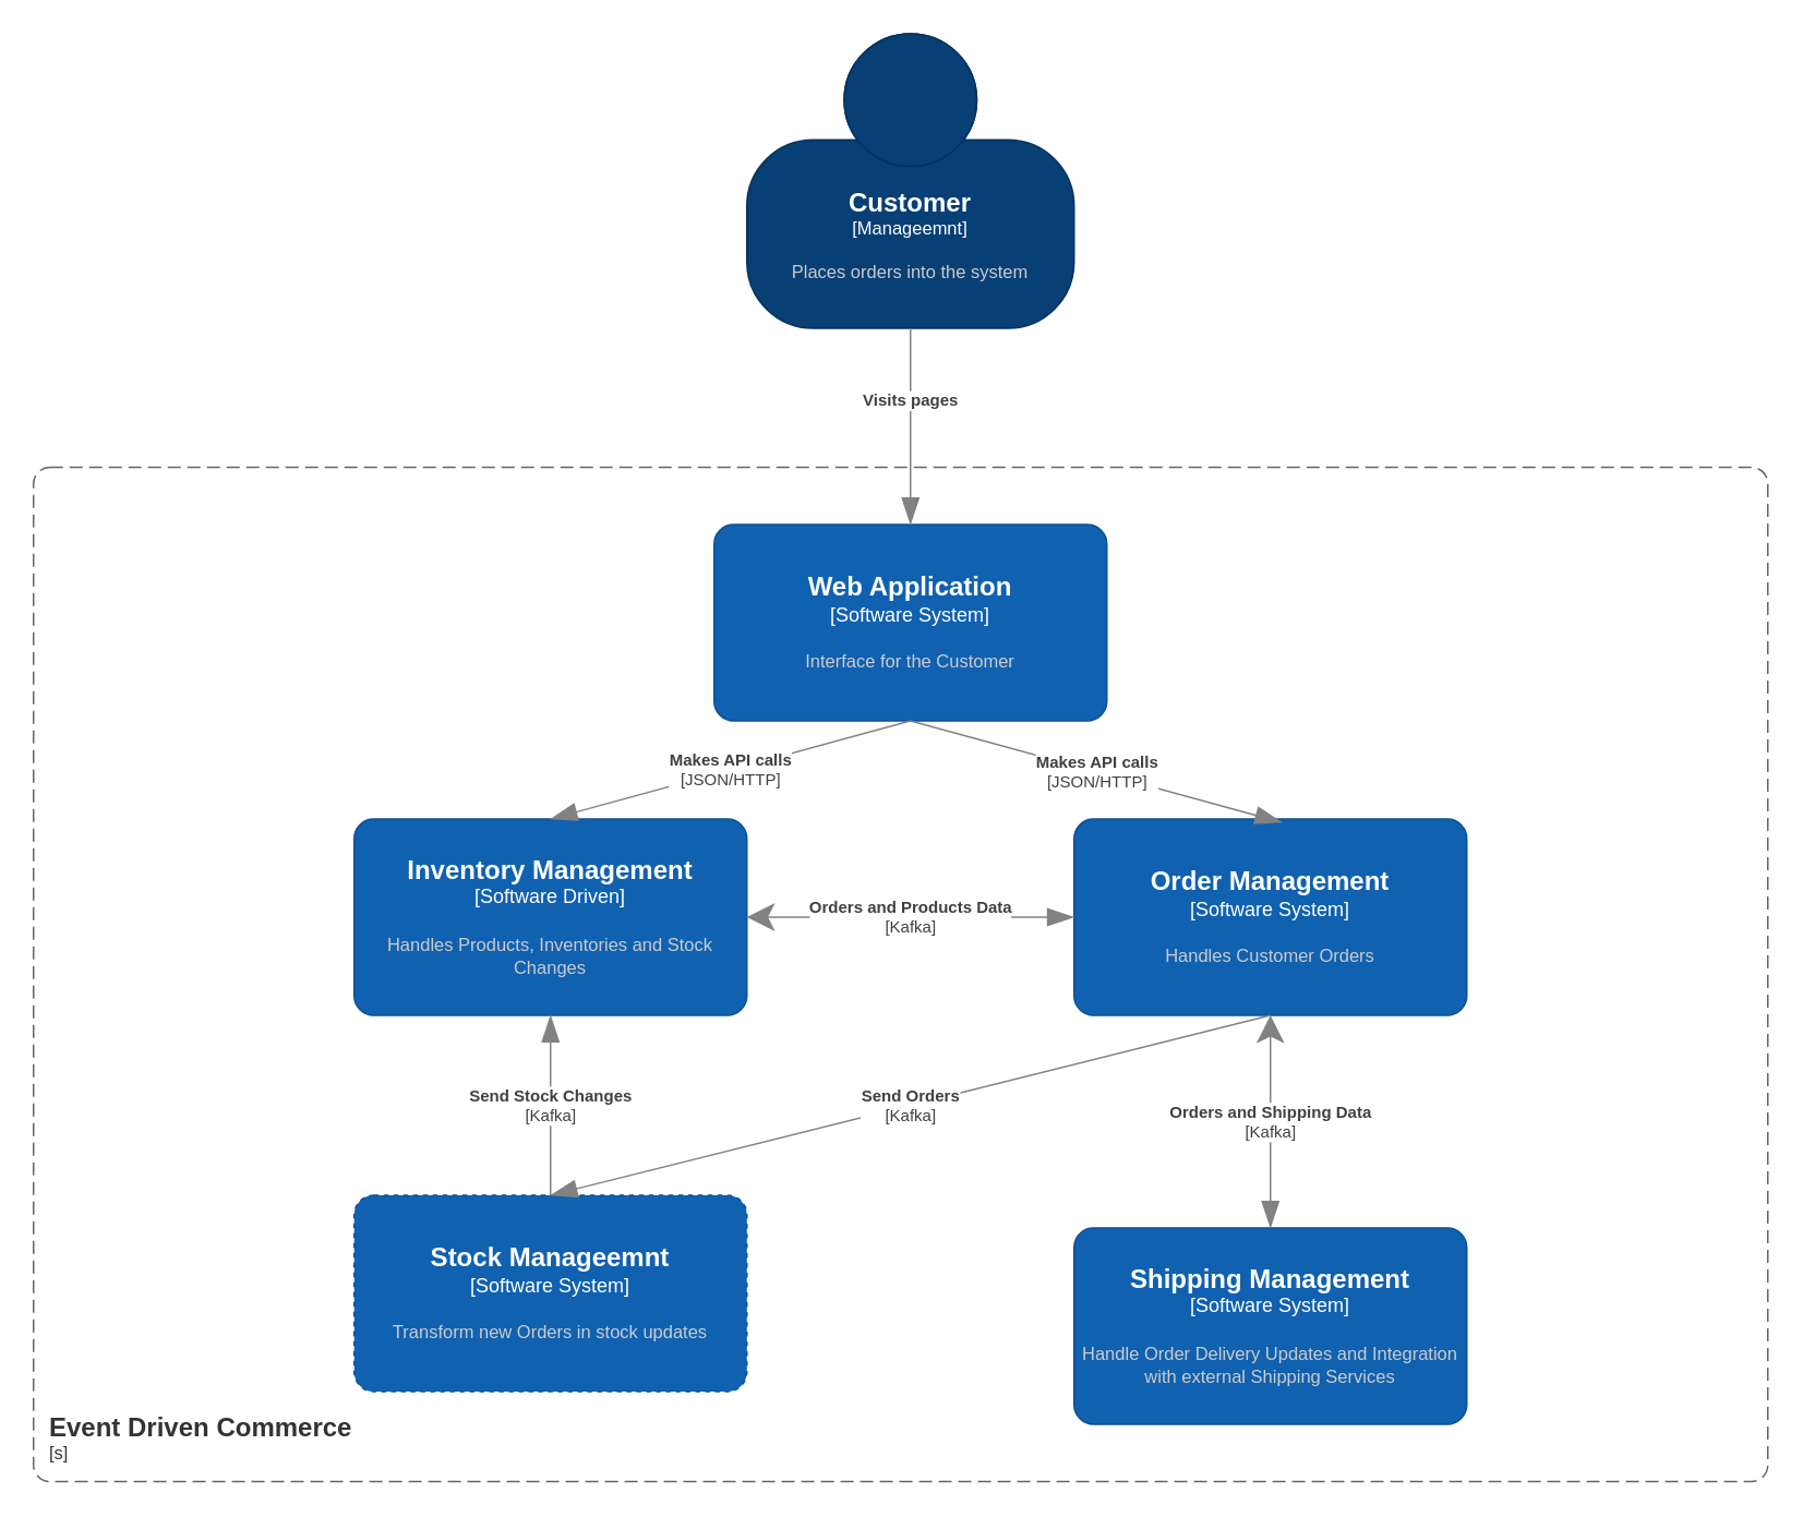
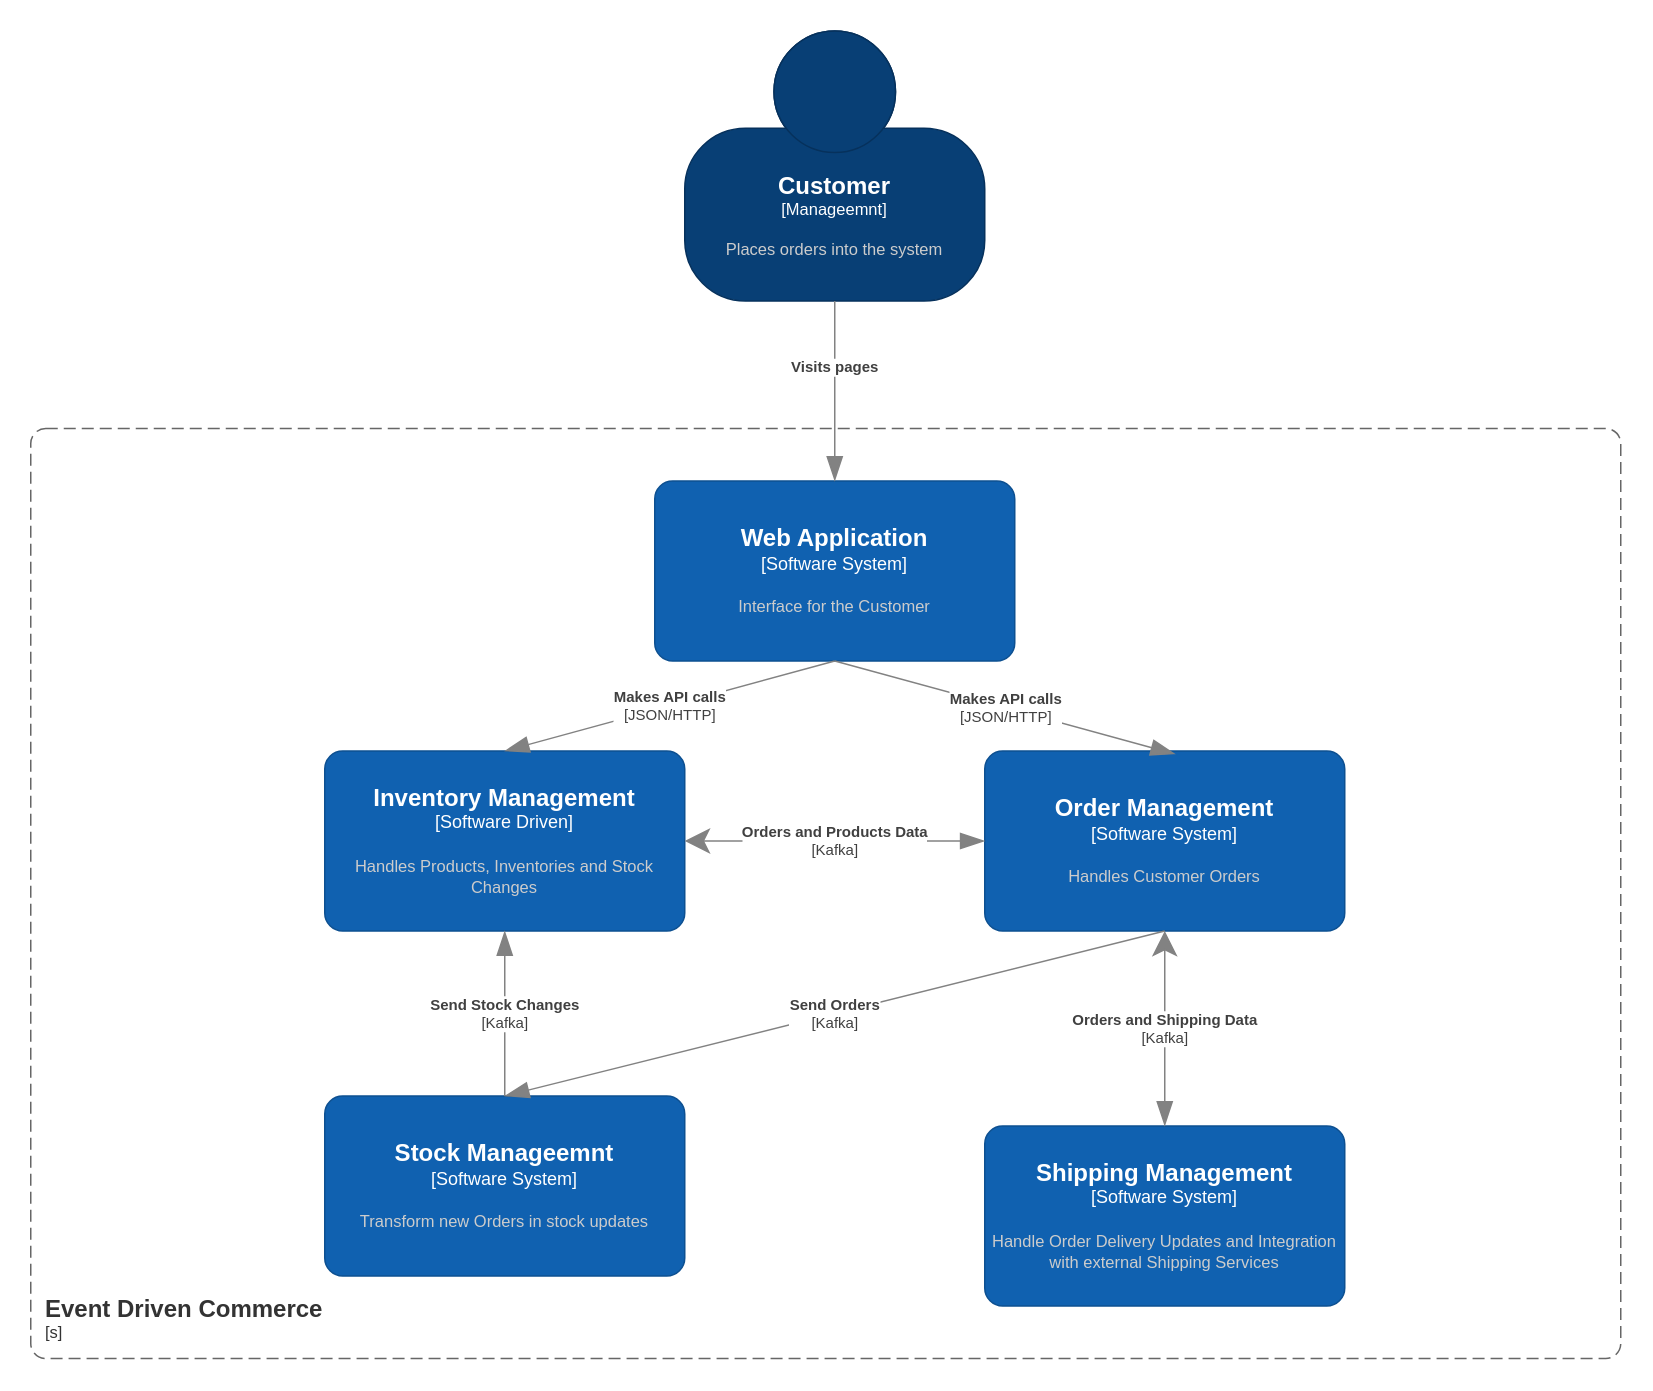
  <mxCell id="0" />
  <mxCell id="1" parent="0" />
  <mxCell id="2" value="&lt;font style=&quot;font-size: 16px&quot;&gt;&lt;b&gt;Customer&lt;/b&gt;&lt;/font&gt;&lt;div&gt;[Manageemnt]&lt;/div&gt;&lt;br&gt;&lt;div&gt;&lt;font style=&quot;font-size: 11px&quot;&gt;&lt;font color=&quot;#cccccc&quot;&gt;Places orders into the system&lt;/font&gt;&lt;/div&gt;" style="html=1;fontSize=11;dashed=0;whiteSpace=wrap;fillColor=#083F75;strokeColor=#06315C;fontColor=#ffffff;shape=mxgraph.c4.person2;align=center;metaEdit=1;points=[[0.5,0,0],[1,0.5,0],[1,0.75,0],[0.75,1,0],[0.5,1,0],[0.25,1,0],[0,0.75,0],[0,0.5,0]];resizable=0;" parent="1" vertex="1"><mxGeometry x="456" y="20" width="200" height="180" as="geometry" /></mxCell>
  <mxCell id="3" value="&lt;font style=&quot;font-size: 16px&quot;&gt;&lt;b&gt;&lt;div style=&quot;text-align: left&quot;&gt;Event Driven Commerce&lt;/div&gt;&lt;/b&gt;&lt;/font&gt;&lt;div style=&quot;text-align: left&quot;&gt;[s]&lt;/div&gt;" style="rounded=1;fontSize=11;whiteSpace=wrap;html=1;dashed=1;arcSize=20;fillColor=none;strokeColor=#666666;fontColor=#333333;labelBackgroundColor=none;align=left;verticalAlign=bottom;labelBorderColor=none;spacingTop=0;spacing=10;dashPattern=8 4;metaEdit=1;rotatable=0;perimeter=rectanglePerimeter;noLabel=0;labelPadding=0;allowArrows=0;connectable=0;expand=0;recursiveResize=0;editable=1;pointerEvents=0;absoluteArcSize=1;points=[[0.25,0,0],[0.5,0,0],[0.75,0,0],[1,0.25,0],[1,0.5,0],[1,0.75,0],[0.75,1,0],[0.5,1,0],[0.25,1,0],[0,0.75,0],[0,0.5,0],[0,0.25,0]];" parent="1" vertex="1"><mxGeometry x="20" y="285" width="1060" height="620" as="geometry" /></mxCell>
  <mxCell id="4" value="&lt;font style=&quot;font-size: 16px&quot;&gt;&lt;b&gt;Web Application&lt;/b&gt;&lt;/font&gt;&lt;div&gt;[Software System]&lt;/div&gt;&lt;br&gt;&lt;div&gt;&lt;font style=&quot;font-size: 11px&quot;&gt;&lt;font color=&quot;#cccccc&quot;&gt;Interface for the Customer&lt;/font&gt;&lt;/div&gt;" style="rounded=1;whiteSpace=wrap;html=1;labelBackgroundColor=none;fillColor=#1061B0;fontColor=#ffffff;align=center;arcSize=10;strokeColor=#0D5091;metaEdit=1;resizable=0;points=[[0.25,0,0],[0.5,0,0],[0.75,0,0],[1,0.25,0],[1,0.5,0],[1,0.75,0],[0.75,1,0],[0.5,1,0],[0.25,1,0],[0,0.75,0],[0,0.5,0],[0,0.25,0]];" parent="1" vertex="1"><mxGeometry x="436" y="320" width="240" height="120" as="geometry" /></mxCell>
  <mxCell id="5" value="&lt;div style=&quot;text-align: left&quot;&gt;&lt;div style=&quot;text-align: center&quot;&gt;&lt;b&gt;Visits pages&lt;/b&gt;&lt;/div&gt;" style="endArrow=blockThin;html=1;fontSize=10;fontColor=#404040;strokeWidth=1;endFill=1;strokeColor=#828282;elbow=vertical;metaEdit=1;endSize=14;startSize=14;jumpStyle=arc;jumpSize=16;rounded=0;exitX=0.5;exitY=1;exitDx=0;exitDy=0;exitPerimeter=0;entryX=0.5;entryY=0;entryDx=0;entryDy=0;entryPerimeter=0;" parent="1" source="2" target="4" edge="1"><mxGeometry x="-0.273" width="240" relative="1" as="geometry"><mxPoint x="836" y="170" as="sourcePoint" /><mxPoint x="1076" y="170" as="targetPoint" /><mxPoint as="offset" /></mxGeometry></mxCell>
  <mxCell id="6" value="&lt;font style=&quot;font-size: 16px&quot;&gt;&lt;b&gt;Inventory Management&lt;/b&gt;&lt;/font&gt;&lt;div&gt;[Software Driven]&lt;/div&gt;&lt;br&gt;&lt;div&gt;&lt;font style=&quot;font-size: 11px&quot;&gt;&lt;font color=&quot;#cccccc&quot;&gt;Handles Products, Inventories and Stock Changes&lt;/font&gt;&lt;/div&gt;" style="rounded=1;whiteSpace=wrap;html=1;labelBackgroundColor=none;fillColor=#1061B0;fontColor=#ffffff;align=center;arcSize=10;strokeColor=#0D5091;metaEdit=1;resizable=0;points=[[0.25,0,0],[0.5,0,0],[0.75,0,0],[1,0.25,0],[1,0.5,0],[1,0.75,0],[0.75,1,0],[0.5,1,0],[0.25,1,0],[0,0.75,0],[0,0.5,0],[0,0.25,0]];" parent="1" vertex="1"><mxGeometry x="216" y="500" width="240" height="120" as="geometry" /></mxCell>
  <mxCell id="7" value="&lt;font style=&quot;font-size: 16px&quot;&gt;&lt;b&gt;Order Management&lt;/b&gt;&lt;/font&gt;&lt;div&gt;[Software System]&lt;/div&gt;&lt;br&gt;&lt;div&gt;&lt;font style=&quot;font-size: 11px&quot;&gt;&lt;font color=&quot;#cccccc&quot;&gt;Handles Customer Orders&lt;/font&gt;&lt;/div&gt;" style="rounded=1;whiteSpace=wrap;html=1;labelBackgroundColor=none;fillColor=#1061B0;fontColor=#ffffff;align=center;arcSize=10;strokeColor=#0D5091;metaEdit=1;resizable=0;points=[[0.25,0,0],[0.5,0,0],[0.75,0,0],[1,0.25,0],[1,0.5,0],[1,0.75,0],[0.75,1,0],[0.5,1,0],[0.25,1,0],[0,0.75,0],[0,0.5,0],[0,0.25,0]];" parent="1" vertex="1"><mxGeometry x="656" y="500" width="240" height="120" as="geometry" /></mxCell>
  <mxCell id="8" value="&lt;font style=&quot;font-size: 16px&quot;&gt;&lt;b&gt;Shipping Management&lt;/b&gt;&lt;/font&gt;&lt;div&gt;[Software System]&lt;/div&gt;&lt;br&gt;&lt;div&gt;&lt;font style=&quot;font-size: 11px&quot;&gt;&lt;font color=&quot;#cccccc&quot;&gt;Handle Order Delivery Updates and Integration with external Shipping Services&lt;/font&gt;&lt;/div&gt;" style="rounded=1;whiteSpace=wrap;html=1;labelBackgroundColor=none;fillColor=#1061B0;fontColor=#ffffff;align=center;arcSize=10;strokeColor=#0D5091;metaEdit=1;resizable=0;points=[[0.25,0,0],[0.5,0,0],[0.75,0,0],[1,0.25,0],[1,0.5,0],[1,0.75,0],[0.75,1,0],[0.5,1,0],[0.25,1,0],[0,0.75,0],[0,0.5,0],[0,0.25,0]];" parent="1" vertex="1"><mxGeometry x="656" y="750" width="240" height="120" as="geometry" /></mxCell>
- <mxCell id="9" value="&lt;font style=&quot;font-size: 16px&quot;&gt;&lt;b&gt;Stock Manageemnt&lt;/b&gt;&lt;/font&gt;&lt;div&gt;[Software System]&lt;/div&gt;&lt;br&gt;&lt;div&gt;&lt;font style=&quot;font-size: 11px&quot;&gt;&lt;font color=&quot;#cccccc&quot;&gt;Transform new Orders in stock updates&lt;/font&gt;&lt;/div&gt;" style="rounded=1;whiteSpace=wrap;html=1;labelBackgroundColor=none;fillColor=#1061B0;fontColor=#ffffff;align=center;arcSize=10;strokeColor=#0D5091;metaEdit=1;resizable=0;points=[[0.25,0,0],[0.5,0,0],[0.75,0,0],[1,0.25,0],[1,0.5,0],[1,0.75,0],[0.75,1,0],[0.5,1,0],[0.25,1,0],[0,0.75,0],[0,0.5,0],[0,0.25,0]];dashed=1;" parent="1" vertex="1"><mxGeometry x="216" y="730" width="240" height="120" as="geometry" /></mxCell>
+ <mxCell id="9" value="&lt;font style=&quot;font-size: 16px&quot;&gt;&lt;b&gt;Stock Manageemnt&lt;/b&gt;&lt;/font&gt;&lt;div&gt;[Software System]&lt;/div&gt;&lt;br&gt;&lt;div&gt;&lt;font style=&quot;font-size: 11px&quot;&gt;&lt;font color=&quot;#cccccc&quot;&gt;Transform new Orders in stock updates&lt;/font&gt;&lt;/div&gt;" style="rounded=1;whiteSpace=wrap;html=1;labelBackgroundColor=none;fillColor=#1061B0;fontColor=#ffffff;align=center;arcSize=10;strokeColor=#0D5091;metaEdit=1;resizable=0;points=[[0.25,0,0],[0.5,0,0],[0.75,0,0],[1,0.25,0],[1,0.5,0],[1,0.75,0],[0.75,1,0],[0.5,1,0],[0.25,1,0],[0,0.75,0],[0,0.5,0],[0,0.25,0]];" parent="1" vertex="1"><mxGeometry x="216" y="730" width="240" height="120" as="geometry" /></mxCell>
  <mxCell id="10" value="&lt;div style=&quot;text-align: left&quot;&gt;&lt;div style=&quot;text-align: center&quot;&gt;&lt;b&gt;Makes API calls&lt;/b&gt;&lt;/div&gt;&lt;div style=&quot;text-align: center&quot;&gt;[JSON/HTTP]&lt;/div&gt;&lt;/div&gt;" style="endArrow=blockThin;html=1;fontSize=10;fontColor=#404040;strokeWidth=1;endFill=1;strokeColor=#828282;elbow=vertical;metaEdit=1;endSize=14;startSize=14;jumpStyle=arc;jumpSize=16;rounded=0;exitX=0.5;exitY=1;exitDx=0;exitDy=0;exitPerimeter=0;entryX=0.5;entryY=0;entryDx=0;entryDy=0;entryPerimeter=0;" parent="1" source="4" target="6" edge="1"><mxGeometry width="240" relative="1" as="geometry"><mxPoint x="527" y="466" as="sourcePoint" /><mxPoint x="767" y="466" as="targetPoint" /><mxPoint as="offset" /></mxGeometry></mxCell>
  <mxCell id="11" value="&lt;div style=&quot;text-align: left&quot;&gt;&lt;div style=&quot;text-align: center&quot;&gt;&lt;b&gt;Makes API calls&lt;/b&gt;&lt;/div&gt;&lt;div style=&quot;text-align: center&quot;&gt;[JSON/HTTP]&lt;/div&gt;&lt;/div&gt;" style="endArrow=blockThin;html=1;fontSize=10;fontColor=#404040;strokeWidth=1;endFill=1;strokeColor=#828282;elbow=vertical;metaEdit=1;endSize=14;startSize=14;jumpStyle=arc;jumpSize=16;rounded=0;exitX=0.5;exitY=1;exitDx=0;exitDy=0;exitPerimeter=0;entryX=0.529;entryY=0.017;entryDx=0;entryDy=0;entryPerimeter=0;" parent="1" source="4" target="7" edge="1"><mxGeometry width="240" relative="1" as="geometry"><mxPoint x="566" y="450" as="sourcePoint" /><mxPoint x="406" y="500" as="targetPoint" /><mxPoint as="offset" /></mxGeometry></mxCell>
  <mxCell id="12" value="&lt;div style=&quot;text-align: left&quot;&gt;&lt;div style=&quot;text-align: center&quot;&gt;&lt;b&gt;Orders and Products Data&lt;/b&gt;&lt;/div&gt;&lt;div style=&quot;text-align: center&quot;&gt;[Kafka]&lt;/div&gt;&lt;/div&gt;" style="endArrow=blockThin;html=1;fontSize=10;fontColor=#404040;strokeWidth=1;endFill=1;strokeColor=#828282;elbow=vertical;metaEdit=1;endSize=14;startSize=14;jumpStyle=arc;jumpSize=16;rounded=0;edgeStyle=orthogonalEdgeStyle;exitX=1;exitY=0.5;exitDx=0;exitDy=0;exitPerimeter=0;entryX=0;entryY=0.5;entryDx=0;entryDy=0;entryPerimeter=0;startArrow=classic;startFill=1;" parent="1" source="6" target="7" edge="1"><mxGeometry width="240" relative="1" as="geometry"><mxPoint x="526" y="620" as="sourcePoint" /><mxPoint x="766" y="620" as="targetPoint" /></mxGeometry></mxCell>
  <mxCell id="13" value="&lt;div style=&quot;text-align: left&quot;&gt;&lt;div style=&quot;text-align: center&quot;&gt;&lt;b&gt;Send Orders&lt;/b&gt;&lt;/div&gt;&lt;div style=&quot;text-align: center&quot;&gt;[Kafka]&lt;/div&gt;&lt;/div&gt;" style="endArrow=blockThin;html=1;fontSize=10;fontColor=#404040;strokeWidth=1;endFill=1;strokeColor=#828282;elbow=vertical;metaEdit=1;endSize=14;startSize=14;jumpStyle=arc;jumpSize=16;rounded=0;exitX=0.5;exitY=1;exitDx=0;exitDy=0;exitPerimeter=0;entryX=0.5;entryY=0;entryDx=0;entryDy=0;entryPerimeter=0;" parent="1" source="7" target="9" edge="1"><mxGeometry width="240" relative="1" as="geometry"><mxPoint x="786" y="700" as="sourcePoint" /><mxPoint x="546" y="700" as="targetPoint" /></mxGeometry></mxCell>
  <mxCell id="14" value="&lt;div style=&quot;text-align: left&quot;&gt;&lt;div style=&quot;text-align: center&quot;&gt;&lt;b&gt;Send Stock Changes&lt;/b&gt;&lt;/div&gt;&lt;div style=&quot;text-align: center&quot;&gt;[Kafka]&lt;/div&gt;&lt;/div&gt;" style="endArrow=blockThin;html=1;fontSize=10;fontColor=#404040;strokeWidth=1;endFill=1;strokeColor=#828282;elbow=vertical;metaEdit=1;endSize=14;startSize=14;jumpStyle=arc;jumpSize=16;rounded=0;entryX=0.5;entryY=1;entryDx=0;entryDy=0;entryPerimeter=0;exitX=0.5;exitY=0;exitDx=0;exitDy=0;exitPerimeter=0;" edge="1" parent="1" source="9" target="6"><mxGeometry width="240" relative="1" as="geometry"><mxPoint x="366" y="650" as="sourcePoint" /><mxPoint x="346" y="740" as="targetPoint" /></mxGeometry></mxCell>
  <mxCell id="15" value="&lt;div style=&quot;text-align: left&quot;&gt;&lt;div style=&quot;text-align: center&quot;&gt;&lt;b&gt;Orders and Shipping Data&lt;/b&gt;&lt;/div&gt;&lt;div style=&quot;text-align: center&quot;&gt;[Kafka]&lt;/div&gt;&lt;/div&gt;" style="endArrow=blockThin;html=1;fontSize=10;fontColor=#404040;strokeWidth=1;endFill=1;strokeColor=#828282;elbow=vertical;metaEdit=1;endSize=14;startSize=14;jumpStyle=arc;jumpSize=16;rounded=0;edgeStyle=orthogonalEdgeStyle;exitX=0.5;exitY=1;exitDx=0;exitDy=0;exitPerimeter=0;entryX=0.5;entryY=0;entryDx=0;entryDy=0;entryPerimeter=0;startArrow=classic;startFill=1;" edge="1" parent="1" source="7" target="8"><mxGeometry width="240" relative="1" as="geometry"><mxPoint x="466" y="570" as="sourcePoint" /><mxPoint x="666" y="570" as="targetPoint" /></mxGeometry></mxCell>
